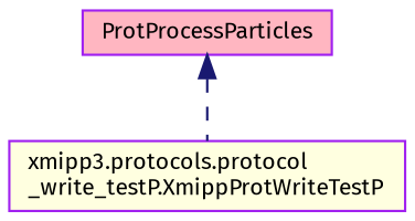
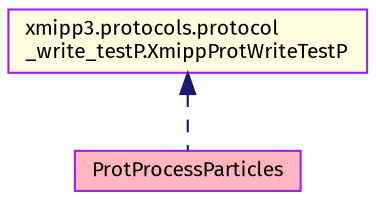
  digraph {
    fontname="Fira Sans"
    node [color=purple fontname="Fira Sans" fontsize=10 shape=record style=filled]
    n1 [fillcolor=lightyellow fontcolor=black height=0.2 label="xmipp3.protocols.protocol\l_write_testP.XmippProtWriteTestP" width=0.4]
    n2 [fillcolor=lightpink height=0.2 label=ProtProcessParticles width=0.4]
-   n2 -> n1 [color=midnightblue dir=back fontname="Fira Sans" fontsize=10 labelfontname=Helvetica labelfontsize=10 style=dashed]
+   n1 -> n2 [color=midnightblue dir=back fontname="Fira Sans" fontsize=10 labelfontname=Helvetica labelfontsize=10 style=dashed]
  }
